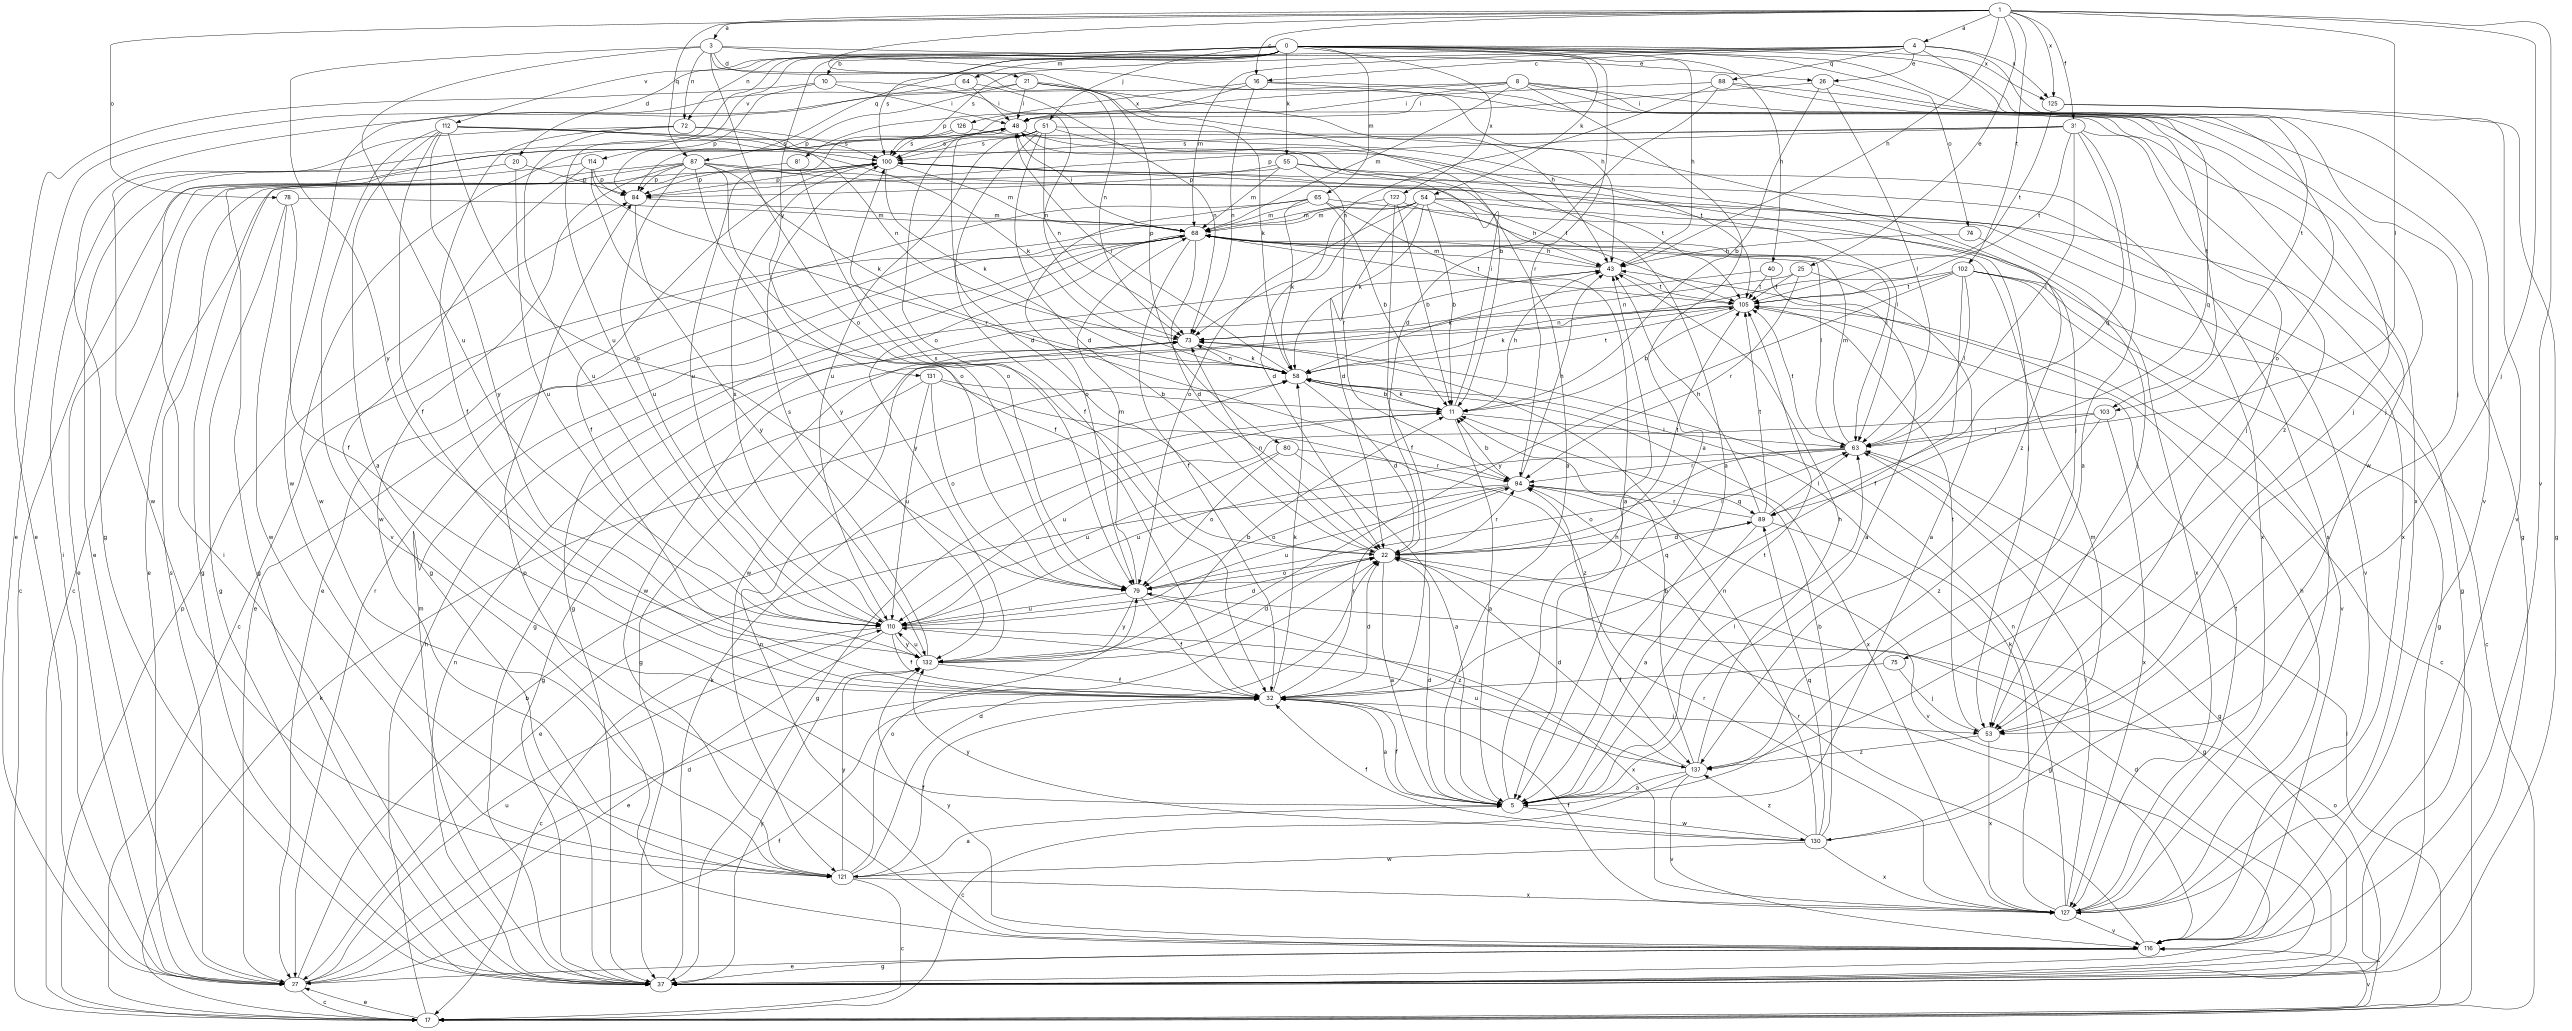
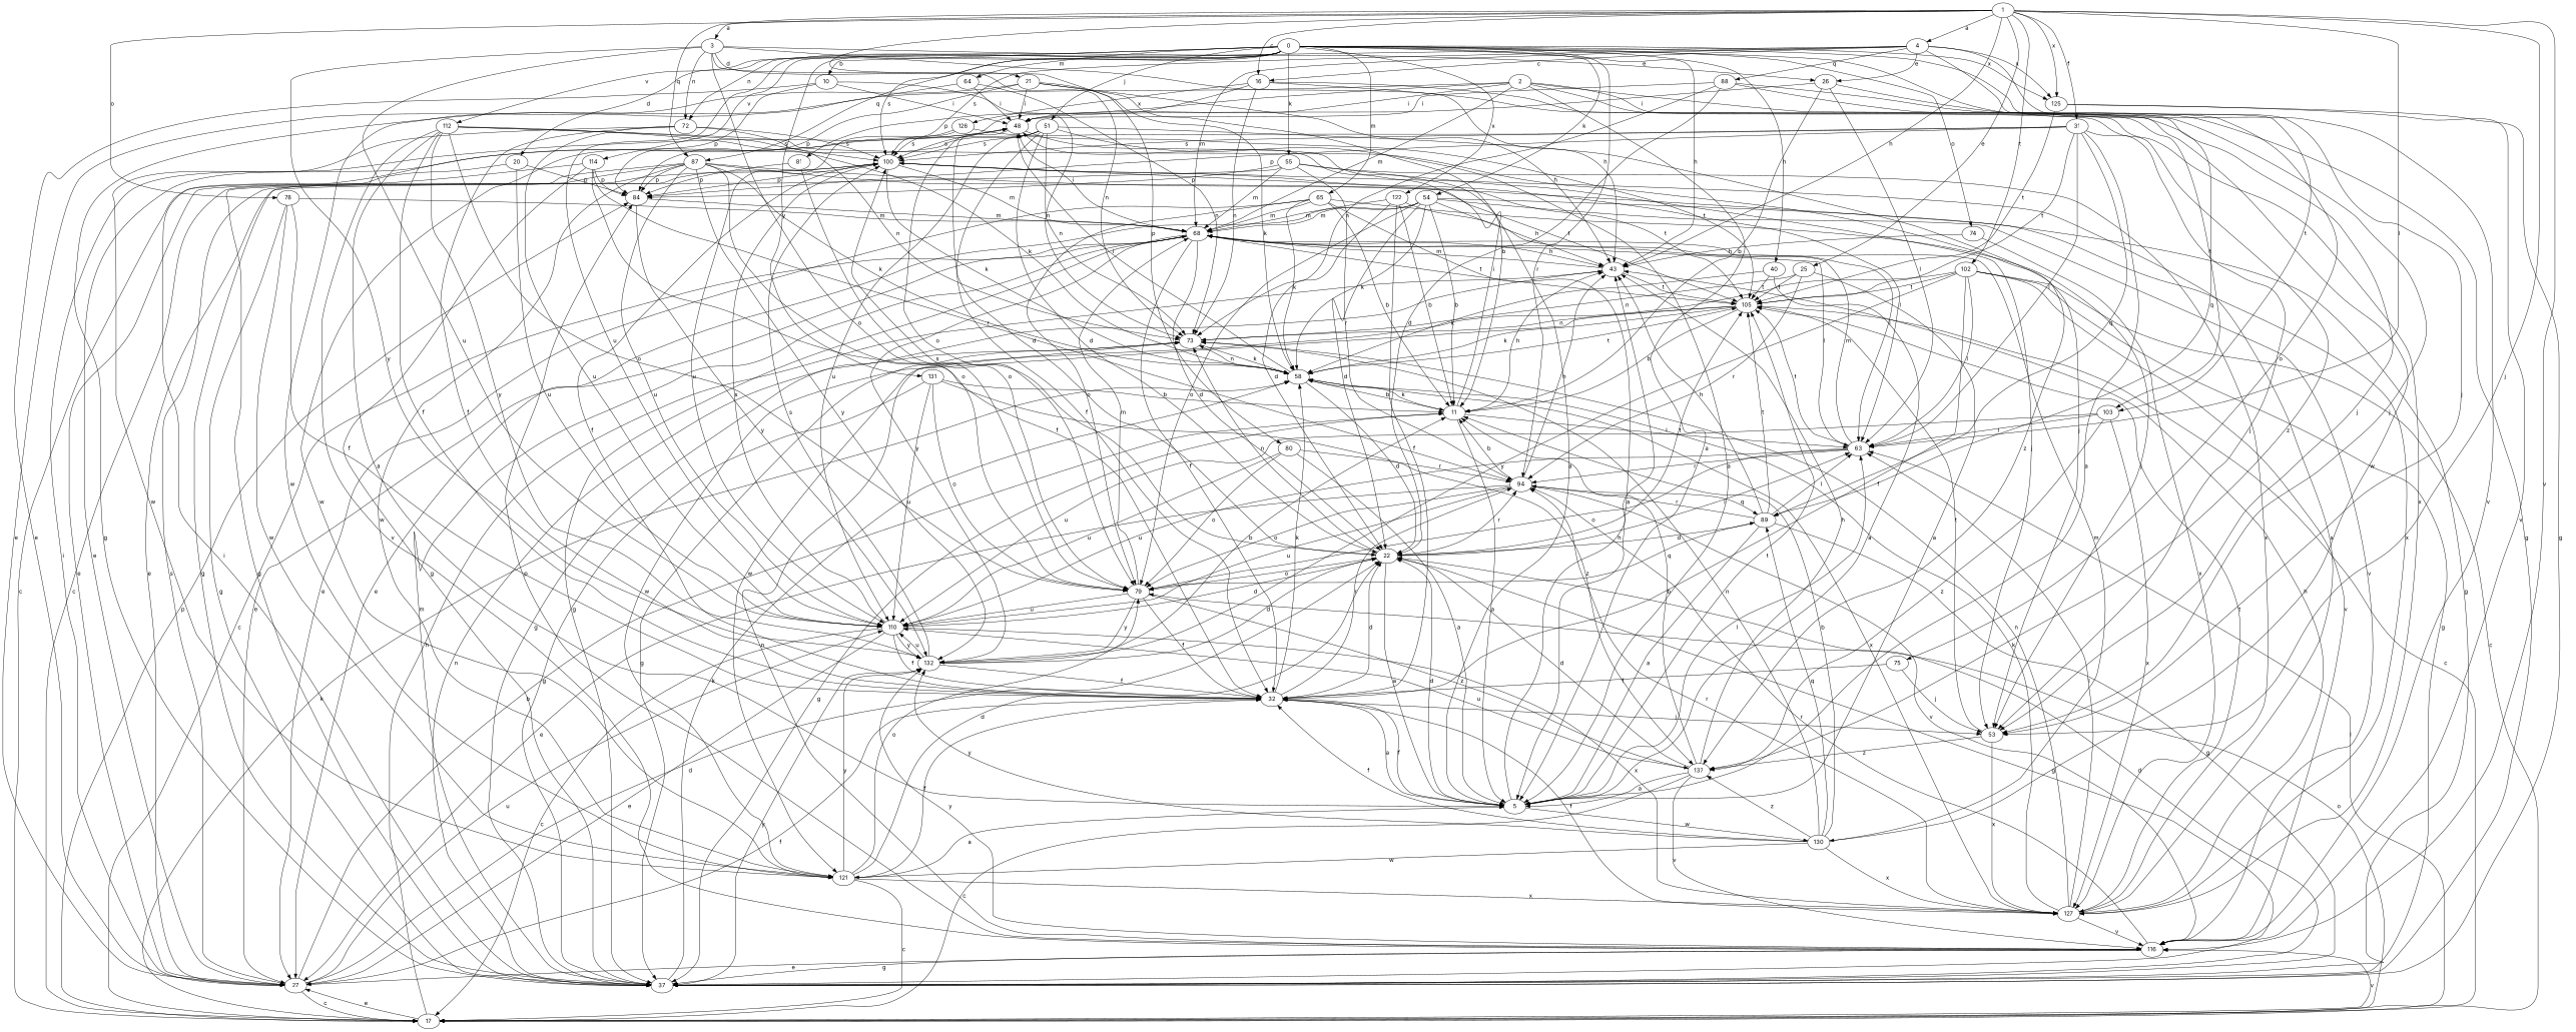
  strict digraph {
    fontname=Inter
    node [fontname=Inter]
    edge [fontname=Inter]
    0
    10
    20
    40
    43
    51
    53
    54
    55
    64
    65
    72
    74
    75
    94
    100
    110
    112
    114
    122
    125
    131
    48
    73
    27
    84
    17
    5
    105
    58
    37
    68
    22
    32
    137
    121
    127
    116
    79
    11
    89
    63
    132
    1
    3
    4
    16
    25
    31
    78
    80
    87
    102
    21
    26
    103
    88
    126
-   2 [label=8]
+   2
    81
    n61 [label=130]
    0 -> 10 [label=b]
    0 -> 20 [label=d]
    0 -> 40 [label=h]
    0 -> 43 [label=h]
    0 -> 51 [label=j]
    0 -> 53 [label=j]
    0 -> 54 [label=k]
    0 -> 55 [label=k]
    0 -> 64 [label=m]
    0 -> 65 [label=m]
    0 -> 72 [label=n]
    0 -> 74 [label=o]
    0 -> 75 [label=o]
    0 -> 94 [label=r]
    0 -> 100 [label=s]
    0 -> 110 [label=u]
    0 -> 112 [label=v]
    0 -> 114 [label=v]
    0 -> 122 [label=x]
    0 -> 125 [label=x]
    0 -> 131 [label=y]
    10 -> 48 [label=i]
    10 -> 73 [label=n]
    10 -> 27 [label=e]
    10 -> 84 [label=p]
    20 -> 110 [label=u]
    20 -> 84 [label=p]
    20 -> 17 [label=c]
    40 -> 5 [label=a]
    40 -> 105 [label=t]
    40 -> 58 [label=k]
    43 -> 105 [label=t]
    43 -> 37 [label=g]
    43 -> 68 [label=m]
    51 -> 100 [label=s]
    51 -> 110 [label=u]
    51 -> 73 [label=n]
    51 -> 5 [label=a]
    51 -> 22 [label=d]
    51 -> 32 [label=f]
    51 -> 137 [label=z]
    51 -> 121 [label=w]
    53 -> 105 [label=t]
    53 -> 137 [label=z]
    53 -> 127 [label=x]
    54 -> 43 [label=h]
-   54 -> 27 [label=r]
+   54 -> 27 [label=e]
    54 -> 58 [label=k]
    54 -> 37 [label=g]
    54 -> 68 [label=m]
    54 -> 22 [label=d]
    54 -> 116 [label=v]
    54 -> 79 [label=o]
    54 -> 11 [label=b]
    55 -> 53 [label=j]
    55 -> 94 [label=r]
    55 -> 27 [label=e]
    55 -> 84 [label=p]
    55 -> 68 [label=m]
    55 -> 127 [label=x]
    64 -> 48 [label=i]
    64 -> 73 [label=n]
    64 -> 121 [label=w]
    65 -> 53 [label=j]
    65 -> 27 [label=e]
    65 -> 5 [label=a]
    65 -> 58 [label=k]
    65 -> 68 [label=m]
    65 -> 79 [label=o]
    65 -> 11 [label=b]
    72 -> 100 [label=s]
    72 -> 110 [label=u]
    72 -> 73 [label=n]
    72 -> 32 [label=f]
    72 -> 121 [label=w]
    74 -> 43 [label=h]
    74 -> 127 [label=x]
    75 -> 53 [label=j]
    75 -> 32 [label=f]
    94 -> 43 [label=h]
    94 -> 110 [label=u]
    94 -> 27 [label=e]
    94 -> 116 [label=v]
    94 -> 79 [label=o]
    94 -> 11 [label=b]
    94 -> 89 [label=q]
    100 -> 84 [label=p]
    100 -> 105 [label=t]
    100 -> 58 [label=k]
    100 -> 37 [label=g]
    100 -> 68 [label=m]
    100 -> 32 [label=f]
    100 -> 63 [label=l]
    110 -> 100 [label=s]
    110 -> 27 [label=e]
    110 -> 17 [label=c]
    110 -> 22 [label=d]
    110 -> 32 [label=f]
    110 -> 127 [label=x]
    110 -> 132 [label=y]
    112 -> 53 [label=j]
    112 -> 100 [label=s]
    112 -> 5 [label=a]
    112 -> 58 [label=k]
    112 -> 32 [label=f]
    112 -> 116 [label=v]
    112 -> 79 [label=o]
    112 -> 132 [label=y]
    114 -> 94 [label=r]
    114 -> 27 [label=e]
    114 -> 84 [label=p]
    114 -> 37 [label=g]
    114 -> 32 [label=f]
    122 -> 68 [label=m]
    122 -> 22 [label=d]
    122 -> 32 [label=f]
    122 -> 11 [label=b]
    122 -> 63 [label=l]
    125 -> 105 [label=t]
    125 -> 37 [label=g]
    125 -> 116 [label=v]
    131 -> 110 [label=u]
    131 -> 37 [label=g]
    131 -> 137 [label=z]
    131 -> 79 [label=o]
    131 -> 11 [label=b]
    48 -> 100 [label=s]
    48 -> 5 [label=a]
    48 -> 22 [label=d]
    73 -> 58 [label=k]
    73 -> 37 [label=g]
    27 -> 100 [label=s]
    27 -> 110 [label=u]
    27 -> 48 [label=i]
    27 -> 17 [label=c]
    27 -> 22 [label=d]
    27 -> 32 [label=f]
    27 -> 11 [label=b]
    84 -> 68 [label=m]
    84 -> 132 [label=y]
    17 -> 43 [label=h]
    17 -> 27 [label=e]
    17 -> 84 [label=p]
    17 -> 58 [label=k]
    17 -> 116 [label=v]
    17 -> 79 [label=o]
    17 -> 63 [label=l]
    5 -> 43 [label=h]
    5 -> 105 [label=t]
    5 -> 22 [label=d]
    5 -> 32 [label=f]
    5 -> 63 [label=l]
    5 -> n61 [label=w]
    105 -> 73 [label=n]
    105 -> 17 [label=c]
    105 -> 58 [label=k]
    105 -> 121 [label=w]
    105 -> 11 [label=b]
    58 -> 48 [label=i]
    58 -> 73 [label=n]
    58 -> 105 [label=t]
    58 -> 22 [label=d]
    58 -> 127 [label=x]
    58 -> 11 [label=b]
    37 -> 48 [label=i]
    37 -> 73 [label=n]
    37 -> 58 [label=k]
    37 -> 68 [label=m]
    37 -> 22 [label=d]
    37 -> 132 [label=y]
    68 -> 43 [label=h]
    68 -> 48 [label=i]
    68 -> 27 [label=e]
    68 -> 17 [label=c]
    68 -> 105 [label=t]
    68 -> 37 [label=g]
    68 -> 22 [label=d]
    68 -> 32 [label=f]
    68 -> 63 [label=l]
    68 -> 132 [label=y]
    22 -> 94 [label=r]
    22 -> 100 [label=s]
    22 -> 73 [label=n]
    22 -> 5 [label=a]
    22 -> 105 [label=t]
    22 -> 37 [label=g]
    22 -> 79 [label=o]
    22 -> 63 [label=l]
    32 -> 53 [label=j]
    32 -> 94 [label=r]
    32 -> 5 [label=a]
    32 -> 58 [label=k]
    32 -> 22 [label=d]
    137 -> 43 [label=h]
    137 -> 110 [label=u]
    137 -> 17 [label=c]
    137 -> 5 [label=a]
    137 -> 22 [label=d]
    137 -> 116 [label=v]
    137 -> 11 [label=b]
    121 -> 17 [label=c]
    121 -> 5 [label=a]
    121 -> 22 [label=d]
    121 -> 32 [label=f]
    121 -> 127 [label=x]
    121 -> 79 [label=o]
    121 -> 132 [label=y]
    127 -> 43 [label=h]
    127 -> 94 [label=r]
    127 -> 100 [label=s]
    127 -> 73 [label=n]
    127 -> 105 [label=t]
    127 -> 58 [label=k]
    127 -> 32 [label=f]
    127 -> 116 [label=v]
    127 -> 63 [label=l]
    116 -> 94 [label=r]
    116 -> 73 [label=n]
    116 -> 27 [label=e]
    116 -> 84 [label=p]
    116 -> 37 [label=g]
    116 -> 132 [label=y]
    79 -> 110 [label=u]
    79 -> 68 [label=m]
    79 -> 32 [label=f]
    79 -> 137 [label=z]
    79 -> 89 [label=q]
    79 -> 132 [label=y]
    11 -> 43 [label=h]
    11 -> 48 [label=i]
    11 -> 5 [label=a]
    11 -> 58 [label=k]
    11 -> 37 [label=g]
    11 -> 63 [label=l]
    89 -> 43 [label=h]
    89 -> 94 [label=r]
    89 -> 5 [label=a]
    89 -> 105 [label=t]
    89 -> 37 [label=g]
    89 -> 22 [label=d]
    89 -> 63 [label=l]
    63 -> 94 [label=r]
    63 -> 110 [label=u]
    63 -> 105 [label=t]
-   63 -> 37 [label=g]
    63 -> 68 [label=m]
    63 -> 79 [label=o]
    132 -> 100 [label=s]
    132 -> 110 [label=u]
    132 -> 22 [label=d]
    132 -> 32 [label=f]
    132 -> 11 [label=b]
    1 -> 43 [label=h]
    1 -> 53 [label=j]
    1 -> 125 [label=x]
    1 -> 116 [label=v]
    1 -> 63 [label=l]
    1 -> 3 [label=a]
    1 -> 4 [label=a]
    1 -> 16 [label=c]
    1 -> 25 [label=e]
    1 -> 31 [label=f]
    1 -> 78 [label=o]
    1 -> 80 [label=p]
    1 -> 87 [label=q]
    1 -> 102 [label=t]
    3 -> 43 [label=h]
    3 -> 72 [label=n]
    3 -> 110 [label=u]
    3 -> 73 [label=n]
    3 -> 79 [label=o]
    3 -> 132 [label=y]
    3 -> 21 [label=d]
    3 -> 26 [label=e]
    4 -> 100 [label=s]
    4 -> 125 [label=x]
    4 -> 68 [label=m]
    4 -> 116 [label=v]
    4 -> 16 [label=c]
    4 -> 87 [label=q]
    4 -> 26 [label=e]
    4 -> 103 [label=t]
    4 -> 88 [label=q]
    16 -> 73 [label=n]
    16 -> 137 [label=z]
    16 -> 127 [label=x]
    16 -> 79 [label=o]
    16 -> 126 [label=x]
    25 -> 94 [label=r]
    25 -> 73 [label=n]
    25 -> 5 [label=a]
    25 -> 105 [label=t]
    31 -> 53 [label=j]
    31 -> 100 [label=s]
    31 -> 27 [label=e]
    31 -> 84 [label=p]
    31 -> 5 [label=a]
    31 -> 105 [label=t]
    31 -> 89 [label=q]
    31 -> 63 [label=l]
    78 -> 37 [label=g]
    78 -> 68 [label=m]
    78 -> 32 [label=f]
    78 -> 121 [label=w]
    80 -> 94 [label=r]
    80 -> 110 [label=u]
    80 -> 5 [label=a]
    80 -> 79 [label=o]
    87 -> 110 [label=u]
    87 -> 84 [label=p]
    87 -> 17 [label=c]
    87 -> 105 [label=t]
    87 -> 58 [label=k]
    87 -> 37 [label=g]
    87 -> 121 [label=w]
    87 -> 127 [label=x]
    87 -> 79 [label=o]
    87 -> 132 [label=y]
    102 -> 17 [label=c]
    102 -> 105 [label=t]
    102 -> 37 [label=g]
    102 -> 32 [label=f]
    102 -> 121 [label=w]
    102 -> 116 [label=v]
    102 -> 63 [label=l]
    102 -> 132 [label=y]
    21 -> 43 [label=h]
    21 -> 48 [label=i]
    21 -> 27 [label=e]
    21 -> 84 [label=p]
    21 -> 58 [label=k]
    21 -> 11 [label=b]
    26 -> 48 [label=i]
    26 -> 37 [label=g]
    26 -> 11 [label=b]
    26 -> 63 [label=l]
    103 -> 110 [label=u]
    103 -> 137 [label=z]
    103 -> 127 [label=x]
    103 -> 63 [label=l]
    88 -> 53 [label=j]
    88 -> 48 [label=i]
    88 -> 73 [label=n]
    88 -> 22 [label=d]
    88 -> 89 [label=q]
    126 -> 100 [label=s]
    126 -> 110 [label=u]
    126 -> 105 [label=t]
    2 -> 53 [label=j]
    2 -> 48 [label=i]
    2 -> 5 [label=a]
    2 -> 37 [label=g]
    2 -> 68 [label=m]
    2 -> 103 [label=t]
    2 -> 81 [label=p]
    2 -> n61 [label=w]
    81 -> 84 [label=p]
    81 -> 79 [label=o]
    n61 -> 73 [label=n]
    n61 -> 68 [label=m]
    n61 -> 32 [label=f]
    n61 -> 137 [label=z]
    n61 -> 121 [label=w]
    n61 -> 127 [label=x]
    n61 -> 11 [label=b]
    n61 -> 89 [label=q]
    n61 -> 132 [label=y]
  }
